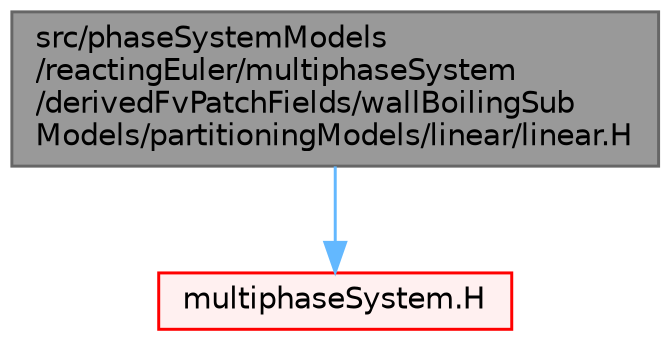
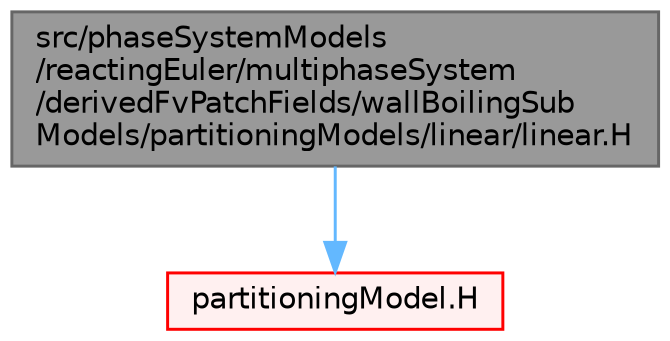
  digraph {
    node [fontname=Helvetica fontsize=10 shape=box style=filled]
    n1 [color=gray40 fillcolor=grey60 fontcolor=black height=0.2 label="src/phaseSystemModels\l/reactingEuler/multiphaseSystem\l/derivedFvPatchFields/wallBoilingSub\lModels/partitioningModels/linear/linear.H" width=0.4]
-   n2 [color=red fillcolor="#FFF0F0" height=0.2 label="multiphaseSystem.H" width=0.4]
+   n2 [color=red fillcolor="#FFF0F0" height=0.2 label="partitioningModel.H" width=0.4]
    n1 -> n2 [color=steelblue1 fontname=Helvetica fontsize=10 labelfontname=Helvetica labelfontsize=10 style=solid]
  }
